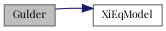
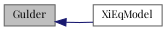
  digraph {
    rankdir=LR
    fontname="Playfair Display"
    node [color=gray40 fontname="Playfair Display" fontsize=10 shape=record]
    n1 [fillcolor=grey75 fontcolor=black height=0.2 label=Gulder style=filled width=0.4]
    n2 [height=0.2 label=XiEqModel width=0.4]
-   n2 -> n1 [color=midnightblue dir=back fontname="Playfair Display" fontsize=10 labelfontname=FreeSans labelfontsize=10 style=solid]
+   n1 -> n2 [color=midnightblue dir=back fontname="Playfair Display" fontsize=10 labelfontname=FreeSans labelfontsize=10 style=solid]
  }
